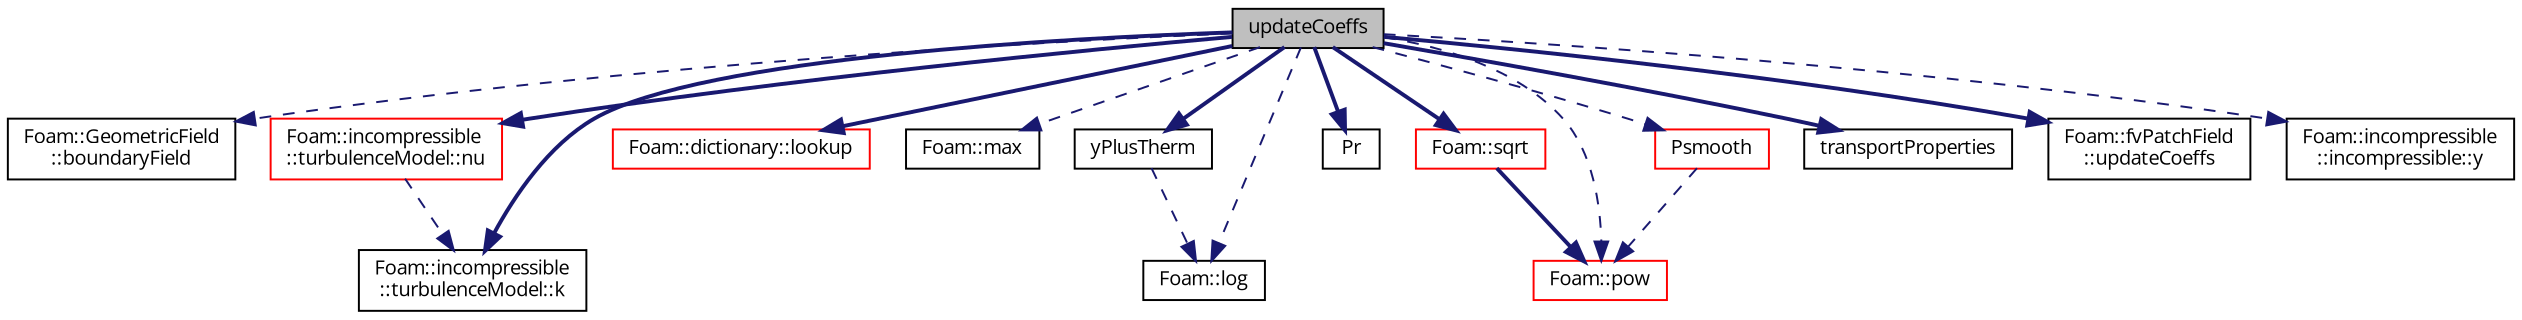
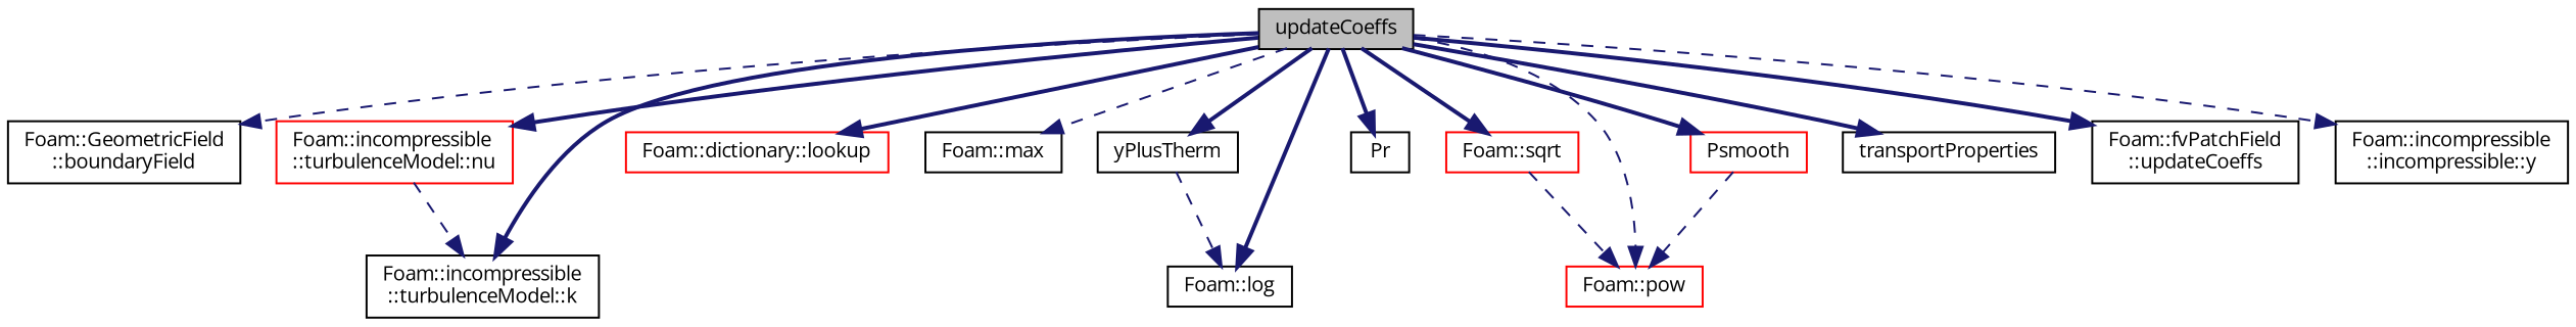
  digraph {
    fontname="Open Sans"
    rankdir=TB
    node [color=black fontname="Open Sans" fontsize=10 shape=record]
    edge [color=midnightblue fontname="Open Sans" fontsize=10 labelfontname=FreeSans labelfontsize=10 style=dashed]
    n1 [fillcolor=grey75 fontcolor=black height=0.2 label=updateCoeffs style=filled width=0.4]
    n2 [height=0.2 label="Foam::GeometricField\l::boundaryField" width=0.4]
    n3 [height=0.2 label="Foam::incompressible\l::turbulenceModel::k" width=0.4]
    n4 [height=0.2 label="Foam::log" width=0.4]
    n5 [color=red height=0.2 label="Foam::dictionary::lookup" width=0.4]
    n6 [height=0.2 label="Foam::max" width=0.4]
    n7 [color=red height=0.2 label="Foam::incompressible\l::turbulenceModel::nu" width=0.4]
    n8 [color=red height=0.2 label="Foam::pow" width=0.4]
    n9 [height=0.2 label=Pr width=0.4]
    n10 [color=red height=0.2 label=Psmooth width=0.4]
    n11 [height=0.2 label=yPlusTherm width=0.4]
    n12 [color=red height=0.2 label="Foam::sqrt" width=0.4]
    n13 [height=0.2 label=transportProperties width=0.4]
    n14 [height=0.2 label="Foam::fvPatchField\l::updateCoeffs" width=0.4]
    n15 [height=0.2 label="Foam::incompressible\l::incompressible::y" width=0.4]
    n1 -> n2
    n1 -> n3 [style=bold]
-   n1 -> n4
+   n1 -> n4 [style=bold]
    n1 -> n5 [style=bold]
    n1 -> n6
    n1 -> n7 [style=bold]
    n1 -> n8
    n1 -> n9 [style=bold]
-   n1 -> n10
+   n1 -> n10 [style=bold]
    n1 -> n11 [style=bold]
    n1 -> n12 [style=bold]
    n1 -> n13 [style=bold]
    n1 -> n14 [style=bold]
    n1 -> n15
    n7 -> n3
    n10 -> n8
    n11 -> n4
-   n12 -> n8 [style=bold]
+   n12 -> n8
  }
